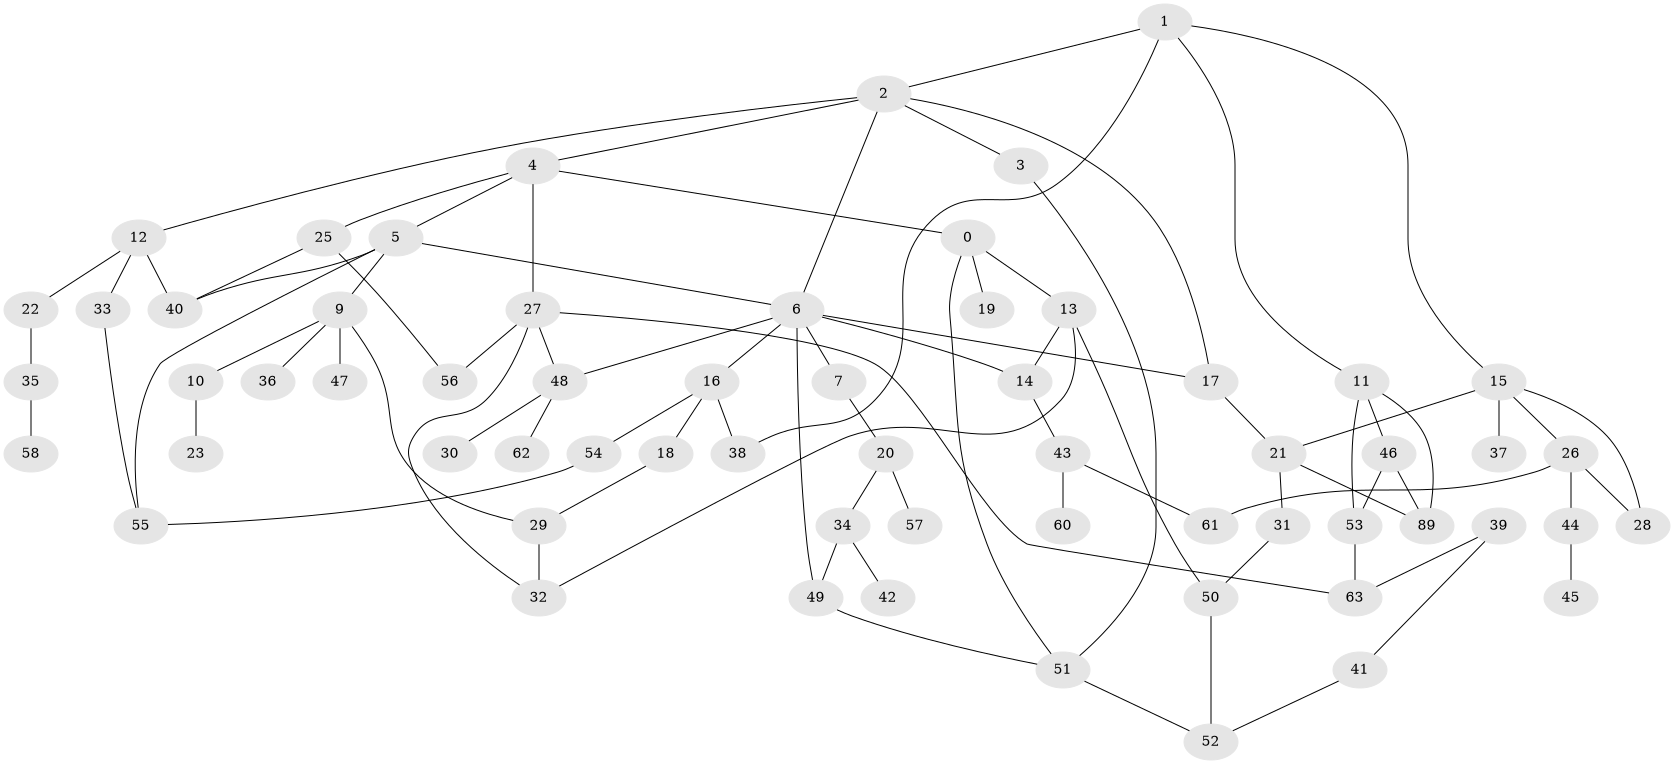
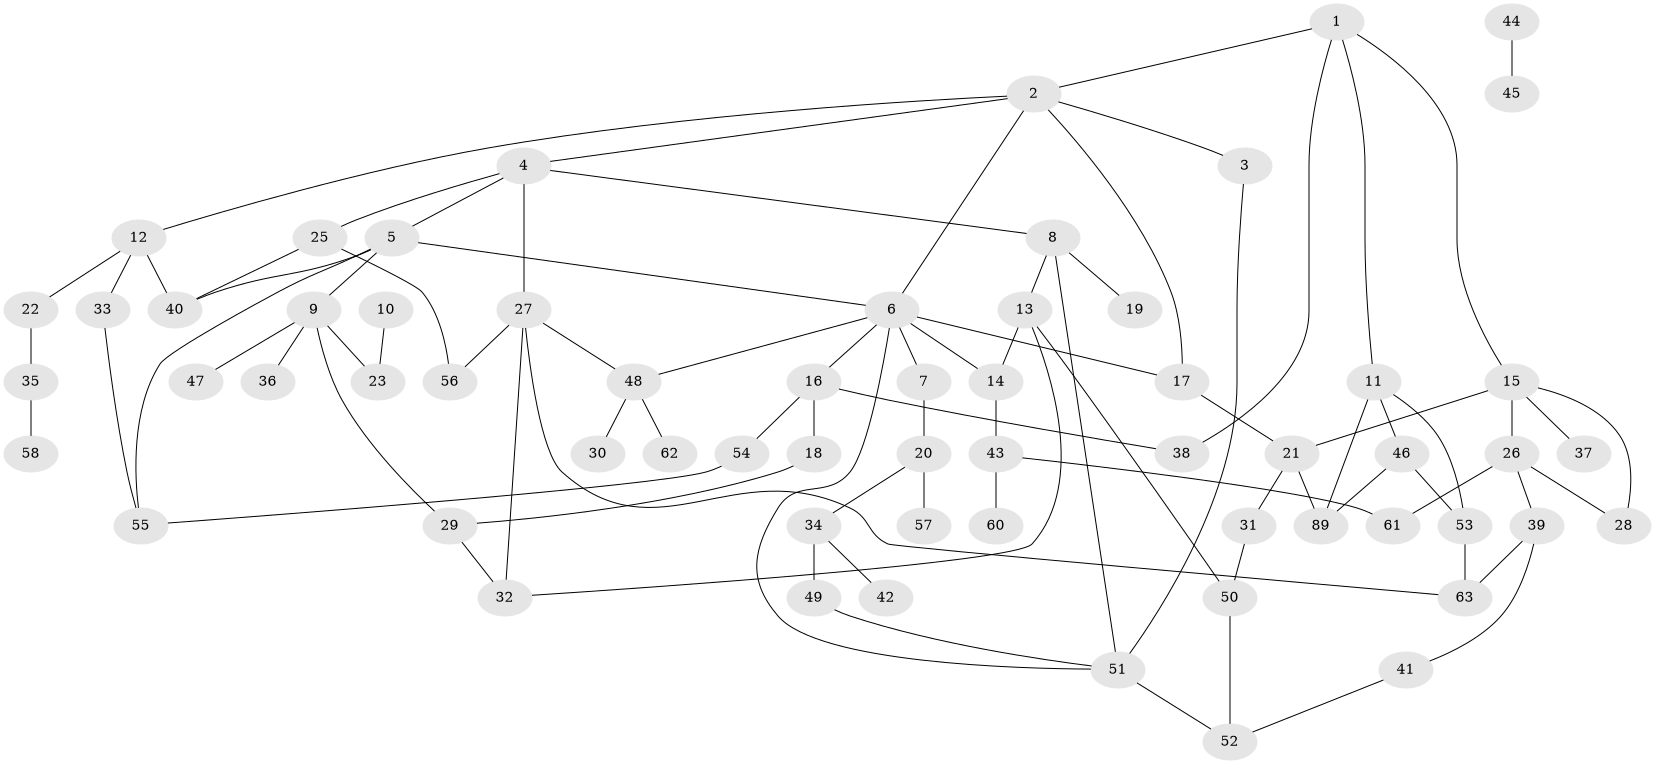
  graph {
    node [color=gray90 style=filled]
    1
    2
    11
    15
    38
    3
    4
    6
    12
    17
    46
    53
    n13 [label=89]
    21
    26
    28
    37
    51
    5
-   8 [label=0]
+   8
    25
    27
    7
    14
    16
    48
    40
    22
    33
    52
    9
    55
    13
    19
    56
    32
    63
    10
    29
    36
    47
    20
    43
    54
    18
    30
    62
    34
    57
    50
    23
    35
    61
    60
    31
    44
    42
    49
    39
    41
    58
    45
    1 -- 2
    1 -- 11
    1 -- 15
    1 -- 38
    2 -- 3
    2 -- 4
    2 -- 6
    2 -- 12
    2 -- 17
    11 -- 46
    11 -- 53
    11 -- n13
    15 -- 21
    15 -- 26
    15 -- 28
    15 -- 37
    3 -- 51
    4 -- 5
    4 -- 8
    4 -- 25
    4 -- 27
    6 -- 17
-   6 -- 49
+   6 -- 51
    6 -- 7
    6 -- 14
    6 -- 16
    6 -- 48
    12 -- 40
    12 -- 22
    12 -- 33
    17 -- 21
    46 -- 53
    46 -- n13
    53 -- 63
    21 -- n13
    21 -- 31
    26 -- 28
    26 -- 61
-   26 -- 44
+   26 -- 39
    51 -- 52
    5 -- 6
    5 -- 40
    5 -- 9
    5 -- 55
    8 -- 51
    8 -- 13
    8 -- 19
    25 -- 40
    25 -- 56
    27 -- 48
    27 -- 56
    27 -- 32
    27 -- 63
    7 -- 20
    14 -- 43
    16 -- 38
    16 -- 54
    16 -- 18
    48 -- 30
    48 -- 62
    22 -- 35
    33 -- 55
-   9 -- 10
+   9 -- 23
    9 -- 29
    9 -- 36
    9 -- 47
    13 -- 14
    13 -- 32
    13 -- 50
    10 -- 23
    29 -- 32
    20 -- 34
    20 -- 57
    43 -- 61
    43 -- 60
    54 -- 55
    18 -- 29
    34 -- 42
    34 -- 49
    50 -- 52
    35 -- 58
    31 -- 50
    44 -- 45
    49 -- 51
    39 -- 63
    39 -- 41
    41 -- 52
  }
